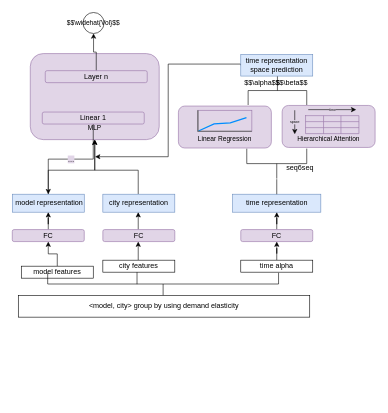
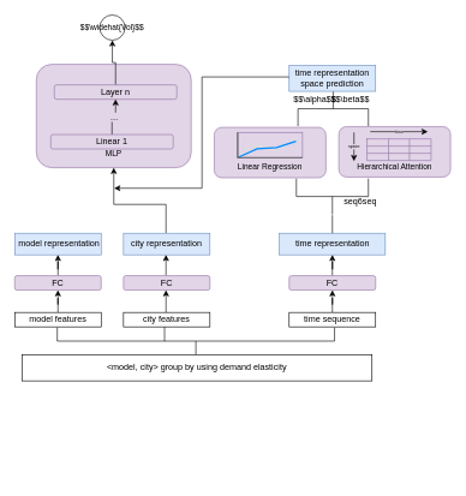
  <mxCell id="0" />
  <mxCell id="1" parent="0" />
  <mxCell id="2" value="" style="strokeWidth=1;html=1;shape=mxgraph.flowchart.annotation_2;align=left;labelPosition=right;pointerEvents=1;fontSize=11;fontColor=#000000;rotation=-90;" parent="1" vertex="1"><mxGeometry x="436" y="222" width="50" height="100" as="geometry" /></mxCell>
  <mxCell id="3" value="&lt;br&gt;&lt;br&gt;&lt;br&gt;Hierarchical Attention" style="rounded=1;whiteSpace=wrap;html=1;strokeWidth=1;fontSize=11;fillColor=#e1d5e7;strokeColor=#9673a6;" parent="1" vertex="1"><mxGeometry x="470" y="175" width="155" height="70" as="geometry" /></mxCell>
  <mxCell id="4" value="&lt;br&gt;&lt;br&gt;&lt;br&gt;Linear Regression" style="rounded=1;whiteSpace=wrap;html=1;strokeWidth=1;fontSize=11;fillColor=#e1d5e7;strokeColor=#9673a6;" parent="1" vertex="1"><mxGeometry x="297" y="176" width="155" height="70" as="geometry" /></mxCell>
- <mxCell id="5" value="" style="edgeStyle=orthogonalEdgeStyle;rounded=0;orthogonalLoop=1;jettySize=auto;html=1;entryX=0.5;entryY=1;entryDx=0;entryDy=0;" parent="1" source="6" target="38" edge="1"><mxGeometry relative="1" as="geometry"><mxPoint x="80" y="243" as="targetPoint" /><Array as="points"><mxPoint x="80" y="283" /><mxPoint x="157" y="283" /></Array></mxGeometry></mxCell>
  <mxCell id="6" value="&amp;nbsp;model representation" style="rounded=0;whiteSpace=wrap;html=1;fillColor=#dae8fc;strokeColor=#6c8ebf;" parent="1" vertex="1"><mxGeometry x="20" y="323" width="120" height="30" as="geometry" /></mxCell>
  <mxCell id="7" value="" style="edgeStyle=orthogonalEdgeStyle;rounded=0;orthogonalLoop=1;jettySize=auto;html=1;entryX=0.5;entryY=1;entryDx=0;entryDy=0;" parent="1" source="8" target="38" edge="1"><mxGeometry relative="1" as="geometry"><mxPoint x="220" y="193" as="targetPoint" /><Array as="points"><mxPoint x="230" y="283" /><mxPoint x="157" y="283" /></Array></mxGeometry></mxCell>
  <mxCell id="8" value="city representation" style="rounded=0;whiteSpace=wrap;html=1;fillColor=#dae8fc;strokeColor=#6c8ebf;" parent="1" vertex="1"><mxGeometry x="171" y="323" width="120" height="30" as="geometry" /></mxCell>
  <mxCell id="9" value="" style="edgeStyle=orthogonalEdgeStyle;rounded=0;orthogonalLoop=1;jettySize=auto;html=1;" parent="1" source="10" target="40" edge="1"><mxGeometry relative="1" as="geometry" /></mxCell>
- <mxCell id="10" value="model features" style="rounded=0;whiteSpace=wrap;html=1;" parent="1" vertex="1"><mxGeometry x="35" y="443" width="120" height="20" as="geometry" /></mxCell>
+ <mxCell id="10" value="model features" style="rounded=0;whiteSpace=wrap;html=1;" parent="1" vertex="1"><mxGeometry x="20" y="433" width="120" height="20" as="geometry" /></mxCell>
  <mxCell id="11" value="" style="edgeStyle=orthogonalEdgeStyle;rounded=0;orthogonalLoop=1;jettySize=auto;html=1;" parent="1" edge="1"><mxGeometry relative="1" as="geometry"><mxPoint x="230" y="433" as="sourcePoint" /><mxPoint x="230" y="402" as="targetPoint" /></mxGeometry></mxCell>
  <mxCell id="12" value="city features" style="rounded=0;whiteSpace=wrap;html=1;" parent="1" vertex="1"><mxGeometry x="171" y="433" width="120" height="20" as="geometry" /></mxCell>
  <mxCell id="13" value="" style="edgeStyle=orthogonalEdgeStyle;rounded=0;orthogonalLoop=1;jettySize=auto;html=1;" parent="1" source="14" target="44" edge="1"><mxGeometry relative="1" as="geometry" /></mxCell>
- <mxCell id="14" value="time alpha" style="rounded=0;whiteSpace=wrap;html=1;" parent="1" vertex="1"><mxGeometry x="401" y="433" width="120" height="20" as="geometry" /></mxCell>
+ <mxCell id="14" value="time sequence" style="rounded=0;whiteSpace=wrap;html=1;" parent="1" vertex="1"><mxGeometry x="401" y="433" width="120" height="20" as="geometry" /></mxCell>
  <mxCell id="15" value="time representation" style="whiteSpace=wrap;html=1;fillColor=#dae8fc;strokeColor=#6c8ebf;" parent="1" vertex="1"><mxGeometry x="387.5" y="323" width="147" height="30" as="geometry" /></mxCell>
  <mxCell id="16" value="" style="endArrow=none;html=1;rounded=0;fontColor=#000000;exitX=0.5;exitY=0;exitDx=0;exitDy=0;entryX=0;entryY=0.5;entryDx=0;entryDy=0;entryPerimeter=0;" parent="1" source="15" edge="1"><mxGeometry width="50" height="50" relative="1" as="geometry"><mxPoint x="400" y="344" as="sourcePoint" /><mxPoint x="461" y="298" as="targetPoint" /></mxGeometry></mxCell>
  <mxCell id="17" value="" style="shape=table;html=1;whiteSpace=wrap;startSize=0;container=1;collapsible=0;childLayout=tableLayout;fillColor=#e1d5e7;strokeColor=#9673a6;" parent="1" vertex="1"><mxGeometry x="509" y="192" width="89" height="30" as="geometry" /></mxCell>
  <mxCell id="18" value="" style="shape=tableRow;horizontal=0;startSize=0;swimlaneHead=0;swimlaneBody=0;top=0;left=0;bottom=0;right=0;collapsible=0;dropTarget=0;fillColor=none;points=[[0,0.5],[1,0.5]];portConstraint=eastwest;fontColor=#000000;" parent="17" vertex="1"><mxGeometry width="89" height="10" as="geometry" /></mxCell>
  <mxCell id="19" value="" style="shape=partialRectangle;html=1;whiteSpace=wrap;connectable=0;fillColor=none;top=0;left=0;bottom=0;right=0;overflow=hidden;fontColor=#000000;" parent="18" vertex="1"><mxGeometry width="30" height="10" as="geometry"><mxRectangle width="30" height="10" as="alternateBounds" /></mxGeometry></mxCell>
  <mxCell id="20" value="" style="shape=partialRectangle;html=1;whiteSpace=wrap;connectable=0;fillColor=none;top=0;left=0;bottom=0;right=0;overflow=hidden;fontColor=#000000;" parent="18" vertex="1"><mxGeometry x="30" width="29" height="10" as="geometry"><mxRectangle width="29" height="10" as="alternateBounds" /></mxGeometry></mxCell>
  <mxCell id="21" value="" style="shape=partialRectangle;html=1;whiteSpace=wrap;connectable=0;fillColor=none;top=0;left=0;bottom=0;right=0;overflow=hidden;fontColor=#000000;" parent="18" vertex="1"><mxGeometry x="59" width="30" height="10" as="geometry"><mxRectangle width="30" height="10" as="alternateBounds" /></mxGeometry></mxCell>
  <mxCell id="22" value="" style="shape=tableRow;horizontal=0;startSize=0;swimlaneHead=0;swimlaneBody=0;top=0;left=0;bottom=0;right=0;collapsible=0;dropTarget=0;fillColor=none;points=[[0,0.5],[1,0.5]];portConstraint=eastwest;fontColor=#000000;" parent="17" vertex="1"><mxGeometry y="10" width="89" height="10" as="geometry" /></mxCell>
  <mxCell id="23" value="" style="shape=partialRectangle;html=1;whiteSpace=wrap;connectable=0;fillColor=none;top=0;left=0;bottom=0;right=0;overflow=hidden;fontColor=#000000;" parent="22" vertex="1"><mxGeometry width="30" height="10" as="geometry"><mxRectangle width="30" height="10" as="alternateBounds" /></mxGeometry></mxCell>
  <mxCell id="24" value="" style="shape=partialRectangle;html=1;whiteSpace=wrap;connectable=0;fillColor=none;top=0;left=0;bottom=0;right=0;overflow=hidden;fontColor=#000000;" parent="22" vertex="1"><mxGeometry x="30" width="29" height="10" as="geometry"><mxRectangle width="29" height="10" as="alternateBounds" /></mxGeometry></mxCell>
  <mxCell id="25" value="" style="shape=partialRectangle;html=1;whiteSpace=wrap;connectable=0;fillColor=none;top=0;left=0;bottom=0;right=0;overflow=hidden;fontColor=#000000;" parent="22" vertex="1"><mxGeometry x="59" width="30" height="10" as="geometry"><mxRectangle width="30" height="10" as="alternateBounds" /></mxGeometry></mxCell>
  <mxCell id="26" value="" style="shape=tableRow;horizontal=0;startSize=0;swimlaneHead=0;swimlaneBody=0;top=0;left=0;bottom=0;right=0;collapsible=0;dropTarget=0;fillColor=none;points=[[0,0.5],[1,0.5]];portConstraint=eastwest;fontColor=#000000;" parent="17" vertex="1"><mxGeometry y="20" width="89" height="10" as="geometry" /></mxCell>
  <mxCell id="27" value="" style="shape=partialRectangle;html=1;whiteSpace=wrap;connectable=0;fillColor=none;top=0;left=0;bottom=0;right=0;overflow=hidden;fontColor=#000000;" parent="26" vertex="1"><mxGeometry width="30" height="10" as="geometry"><mxRectangle width="30" height="10" as="alternateBounds" /></mxGeometry></mxCell>
  <mxCell id="28" value="" style="shape=partialRectangle;html=1;whiteSpace=wrap;connectable=0;fillColor=none;top=0;left=0;bottom=0;right=0;overflow=hidden;fontColor=#000000;" parent="26" vertex="1"><mxGeometry x="30" width="29" height="10" as="geometry"><mxRectangle width="29" height="10" as="alternateBounds" /></mxGeometry></mxCell>
  <mxCell id="29" value="" style="shape=partialRectangle;html=1;whiteSpace=wrap;connectable=0;fillColor=none;top=0;left=0;bottom=0;right=0;overflow=hidden;pointerEvents=1;fontColor=#000000;" parent="26" vertex="1"><mxGeometry x="59" width="30" height="10" as="geometry"><mxRectangle width="30" height="10" as="alternateBounds" /></mxGeometry></mxCell>
  <mxCell id="30" value="" style="verticalLabelPosition=bottom;shadow=0;dashed=0;align=center;html=1;verticalAlign=top;strokeWidth=1;shape=mxgraph.mockup.graphics.lineChart;strokeColor=#9673a6;strokeColor2=#666666;strokeColor3=#008cff;strokeColor4=#dddddd;fillColor=#e1d5e7;" parent="1" vertex="1"><mxGeometry x="329.5" y="183" width="90" height="35" as="geometry" /></mxCell>
  <mxCell id="31" value="time" style="endArrow=classic;html=1;rounded=0;fontSize=6;fontColor=#000000;labelBackgroundColor=#E1D5E7;" parent="1" edge="1"><mxGeometry width="50" height="50" relative="1" as="geometry"><mxPoint x="513.5" y="182" as="sourcePoint" /><mxPoint x="593.5" y="182" as="targetPoint" /></mxGeometry></mxCell>
  <mxCell id="32" value="space" style="endArrow=classic;html=1;rounded=0;fontSize=6;fontColor=#000000;labelBackgroundColor=#E1D5E7;" parent="1" edge="1"><mxGeometry width="50" height="50" relative="1" as="geometry"><mxPoint x="491" y="183" as="sourcePoint" /><mxPoint x="491" y="223" as="targetPoint" /></mxGeometry></mxCell>
  <mxCell id="33" value="" style="strokeWidth=1;html=1;shape=mxgraph.flowchart.annotation_2;align=left;labelPosition=right;pointerEvents=1;fontSize=11;fontColor=#000000;rotation=90;" parent="1" vertex="1"><mxGeometry x="438" y="101.25" width="48.25" height="97.75" as="geometry" /></mxCell>
  <mxCell id="34" value="$$\alpha$$" style="text;html=1;strokeColor=none;fillColor=none;align=center;verticalAlign=middle;whiteSpace=wrap;rounded=0;" parent="1" vertex="1"><mxGeometry x="407" y="123" width="60" height="30" as="geometry" /></mxCell>
  <mxCell id="35" value="$$\beta$$" style="text;html=1;strokeColor=none;fillColor=none;align=center;verticalAlign=middle;whiteSpace=wrap;rounded=0;" parent="1" vertex="1"><mxGeometry x="456" y="123" width="60" height="30" as="geometry" /></mxCell>
  <mxCell id="36" value="" style="edgeStyle=orthogonalEdgeStyle;rounded=0;orthogonalLoop=1;jettySize=auto;html=1;exitX=0;exitY=0.5;exitDx=0;exitDy=0;" parent="1" source="37" edge="1"><mxGeometry relative="1" as="geometry"><mxPoint x="474" y="88.5" as="sourcePoint" /><mxPoint x="158" y="260.5" as="targetPoint" /><Array as="points"><mxPoint x="401" y="106" /><mxPoint x="280" y="106" /><mxPoint x="280" y="261" /></Array></mxGeometry></mxCell>
  <mxCell id="37" value="time representation&lt;br&gt;space prediction" style="rounded=0;whiteSpace=wrap;html=1;fillColor=#dae8fc;strokeColor=#6c8ebf;" parent="1" vertex="1"><mxGeometry x="401" y="90" width="120" height="36" as="geometry" /></mxCell>
  <mxCell id="38" value="&lt;br&gt;&lt;br&gt;&lt;br&gt;&lt;br&gt;&lt;br&gt;&lt;br&gt;&lt;br&gt;&lt;br&gt;MLP" style="rounded=1;whiteSpace=wrap;html=1;strokeWidth=1;fontSize=11;fillColor=#e1d5e7;strokeColor=#9673a6;" parent="1" vertex="1"><mxGeometry x="50" y="88.5" width="215" height="143.5" as="geometry" /></mxCell>
  <mxCell id="39" value="" style="edgeStyle=orthogonalEdgeStyle;rounded=0;orthogonalLoop=1;jettySize=auto;html=1;" parent="1" source="40" target="6" edge="1"><mxGeometry relative="1" as="geometry" /></mxCell>
  <mxCell id="40" value="&lt;font color=&quot;#000000&quot;&gt;FC&lt;br&gt;&lt;/font&gt;" style="rounded=1;whiteSpace=wrap;html=1;fillColor=#e1d5e7;strokeColor=#9673a6;" parent="1" vertex="1"><mxGeometry x="20" y="382" width="120" height="20" as="geometry" /></mxCell>
  <mxCell id="41" value="" style="edgeStyle=orthogonalEdgeStyle;rounded=0;orthogonalLoop=1;jettySize=auto;html=1;" parent="1" edge="1"><mxGeometry relative="1" as="geometry"><mxPoint x="230" y="382" as="sourcePoint" /><mxPoint x="230" y="353" as="targetPoint" /></mxGeometry></mxCell>
  <mxCell id="42" value="&lt;font color=&quot;#000000&quot;&gt;FC&lt;br&gt;&lt;/font&gt;" style="rounded=1;whiteSpace=wrap;html=1;fillColor=#e1d5e7;strokeColor=#9673a6;" parent="1" vertex="1"><mxGeometry x="171" y="382" width="120" height="20" as="geometry" /></mxCell>
  <mxCell id="43" value="" style="edgeStyle=orthogonalEdgeStyle;rounded=0;orthogonalLoop=1;jettySize=auto;html=1;" parent="1" source="44" target="15" edge="1"><mxGeometry relative="1" as="geometry" /></mxCell>
  <mxCell id="44" value="&lt;font color=&quot;#000000&quot;&gt;FC&lt;br&gt;&lt;/font&gt;" style="rounded=1;whiteSpace=wrap;html=1;fillColor=#e1d5e7;strokeColor=#9673a6;" parent="1" vertex="1"><mxGeometry x="401" y="382" width="120" height="20" as="geometry" /></mxCell>
- <mxCell id="45" value="…" style="edgeStyle=orthogonalEdgeStyle;rounded=0;orthogonalLoop=1;jettySize=auto;html=1;labelBackgroundColor=#E1D5E7;" parent="1" source="46" target="6" edge="1"><mxGeometry relative="1" as="geometry" /></mxCell>
+ <mxCell id="45" value="…" style="edgeStyle=orthogonalEdgeStyle;rounded=0;orthogonalLoop=1;jettySize=auto;html=1;labelBackgroundColor=#E1D5E7;" parent="1" source="46" target="48" edge="1"><mxGeometry relative="1" as="geometry" /></mxCell>
  <mxCell id="46" value="&lt;font color=&quot;#000000&quot;&gt;Linear 1&lt;br&gt;&lt;/font&gt;" style="rounded=1;whiteSpace=wrap;html=1;fillColor=#e1d5e7;strokeColor=#9673a6;" parent="1" vertex="1"><mxGeometry x="70" y="186" width="170" height="20" as="geometry" /></mxCell>
  <mxCell id="47" value="" style="edgeStyle=orthogonalEdgeStyle;rounded=0;orthogonalLoop=1;jettySize=auto;html=1;labelBackgroundColor=#E1D5E7;entryX=0.5;entryY=1;entryDx=0;entryDy=0;" parent="1" source="48" target="49" edge="1"><mxGeometry relative="1" as="geometry"><mxPoint x="155" y="27" as="targetPoint" /></mxGeometry></mxCell>
  <mxCell id="48" value="&lt;font color=&quot;#000000&quot;&gt;Layer n&lt;br&gt;&lt;/font&gt;" style="rounded=1;whiteSpace=wrap;html=1;fillColor=#e1d5e7;strokeColor=#9673a6;" parent="1" vertex="1"><mxGeometry x="75" y="117" width="170" height="20" as="geometry" /></mxCell>
  <mxCell id="49" value="&lt;font style=&quot;font-size: 11px;&quot;&gt;$$\widehat{Vol}$$&lt;/font&gt;" style="ellipse;whiteSpace=wrap;html=1;aspect=fixed;fontSize=10;" parent="1" vertex="1"><mxGeometry x="138" y="20" width="35" height="35" as="geometry" /></mxCell>
  <mxCell id="50" value="&lt;div&gt;&lt;/div&gt;&amp;lt;model, city&amp;gt; group&lt;span style=&quot;background-color: initial;&quot;&gt;&amp;nbsp;by using demand elasticity&lt;/span&gt;&lt;div&gt;&lt;/div&gt;" style="rounded=0;whiteSpace=wrap;html=1;" vertex="1" parent="1"><mxGeometry x="30" y="492" width="486" height="36" as="geometry" /></mxCell>
  <mxCell id="51" value="" style="strokeWidth=1;html=1;shape=mxgraph.flowchart.annotation_2;align=left;labelPosition=right;pointerEvents=1;rotation=-90;" vertex="1" parent="1"><mxGeometry x="252.75" y="280.25" width="37.5" height="385" as="geometry" /></mxCell>
  <mxCell id="52" value="" style="line;strokeWidth=1;direction=south;html=1;perimeter=backbonePerimeter;points=[];outlineConnect=0;" vertex="1" parent="1"><mxGeometry x="223" y="453" width="10" height="20" as="geometry" /></mxCell>
  <mxCell id="53" value="seq6seq" style="text;html=1;strokeColor=none;fillColor=none;align=center;verticalAlign=middle;whiteSpace=wrap;rounded=0;strokeWidth=1;" vertex="1" parent="1"><mxGeometry x="470" y="264" width="60" height="30" as="geometry" /></mxCell>
